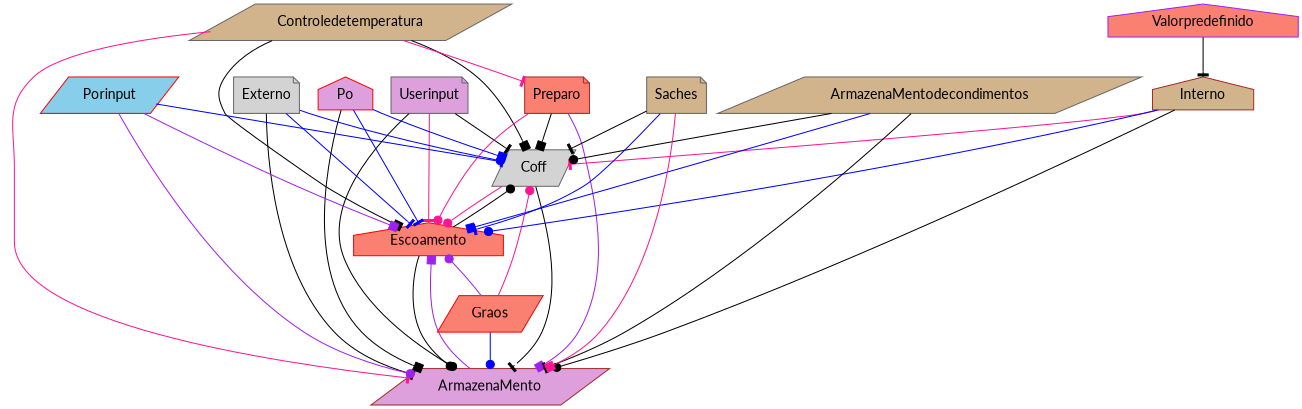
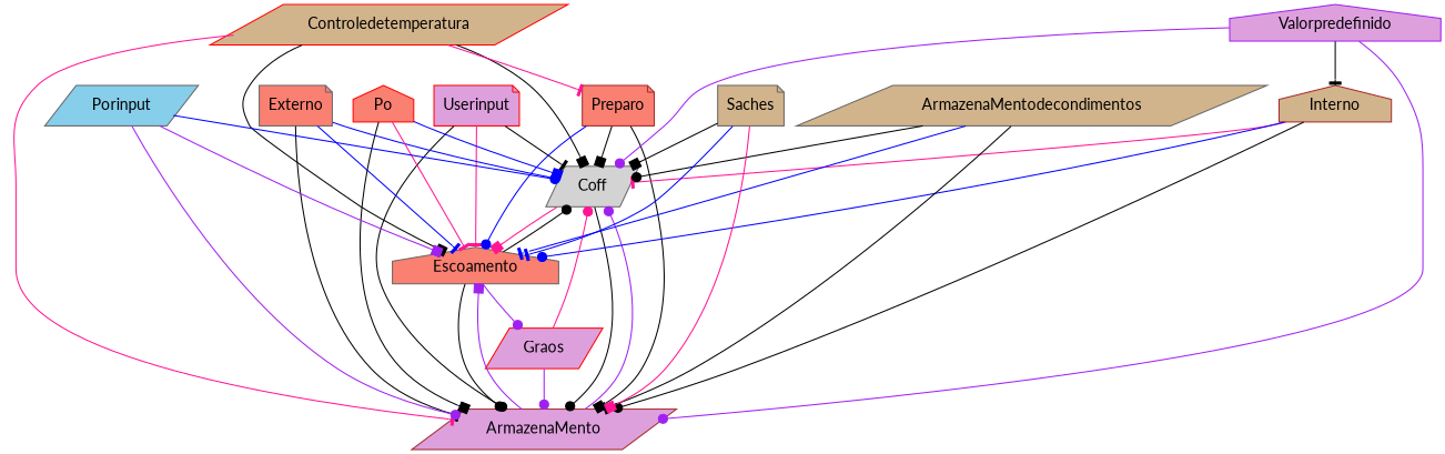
  digraph {
    fontname=Lato
    rankdir=TB
    node [color=gray40 fillcolor=salmon fontname=Lato shape=parallelogram style=filled]
    edge [arrowhead=dot color=black fontname=Lato]
    n1 [fillcolor=lightgrey label=Coff]
-   n2 [color=red label=Escoamento shape=house]
+   n2 [label=Escoamento shape=house]
    n3 [color=brown fillcolor=plum label=ArmazenaMento]
-   n4 [fillcolor=plum label=Userinput shape=note]
-   n5 [fillcolor=lightgrey label=Externo shape=note]
-   n6 [fillcolor=tan label=Controledetemperatura]
+   n4 [color=red fillcolor=plum label=Userinput shape=note]
+   n5 [label=Externo shape=note]
+   n6 [color=red fillcolor=tan label=Controledetemperatura]
    n7 [color=brown label=Preparo shape=note]
    n8 [color=brown fillcolor=tan label=Interno shape=house]
-   n9 [color=red fillcolor=plum label=Po shape=house]
+   n9 [color=red label=Po shape=house]
    n10 [fillcolor=tan label=ArmazenaMentodecondimentos]
-   n11 [color=red label=Graos]
+   n11 [color=red fillcolor=plum label=Graos]
    n12 [fillcolor=tan label=Saches shape=note]
-   n13 [color=red fillcolor=skyblue label=Porinput]
-   n14 [color=purple label=Valorpredefinido shape=house]
-   n1 -> n2 [color=deeppink]
-   n1 -> n3 [arrowhead=tee]
+   n13 [fillcolor=skyblue label=Porinput]
+   n14 [color=purple fillcolor=plum label=Valorpredefinido shape=house]
+   n1 -> n2 [arrowhead=box color=deeppink]
+   n1 -> n3
    n2 -> n1
    n2 -> n3
+   n3 -> n1 [color=purple]
    n3 -> n2 [arrowhead=box color=purple]
    n4 -> n1 [arrowhead=tee]
    n4 -> n2 [arrowhead=tee color=deeppink]
    n4 -> n3
    n5 -> n1 [color=blue]
    n5 -> n2 [arrowhead=tee color=blue]
    n5 -> n3 [arrowhead=tee]
    n6 -> n1 [arrowhead=box]
    n6 -> n2 [arrowhead=box]
    n6 -> n3 [arrowhead=tee color=deeppink]
    n6 -> n7 [arrowhead=tee color=deeppink]
    n7 -> n1 [arrowhead=box]
-   n7 -> n2 [color=deeppink]
-   n7 -> n3 [arrowhead=box color=purple]
+   n7 -> n2 [color=blue]
+   n7 -> n3 [arrowhead=box]
    n8 -> n1 [arrowhead=tee color=deeppink]
    n8 -> n2 [color=blue]
    n8 -> n3
    n9 -> n1 [arrowhead=box color=blue]
-   n9 -> n2 [arrowhead=tee color=blue]
+   n9 -> n2 [arrowhead=tee color=deeppink]
    n9 -> n3 [arrowhead=box]
    n10 -> n1
-   n10 -> n2 [arrowhead=box color=blue]
+   n10 -> n2 [arrowhead=tee color=blue]
    n10 -> n3 [arrowhead=tee]
    n11 -> n1 [color=deeppink]
-   n11 -> n2 [color=purple]
-   n11 -> n3 [color=blue]
-   n12 -> n1 [arrowhead=tee]
+   n2 -> n11 [color=purple]
+   n11 -> n3 [color=purple]
+   n12 -> n1 [arrowhead=box]
    n12 -> n2 [arrowhead=tee color=blue]
    n12 -> n3 [arrowhead=box color=deeppink]
-   n13 -> n1 [arrowhead=tee color=blue]
+   n13 -> n1 [color=blue]
    n13 -> n2 [arrowhead=box color=purple]
    n13 -> n3 [color=purple]
+   n14 -> n1 [color=purple]
+   n14 -> n3 [color=purple]
    n14 -> n8 [arrowhead=tee]
  }
